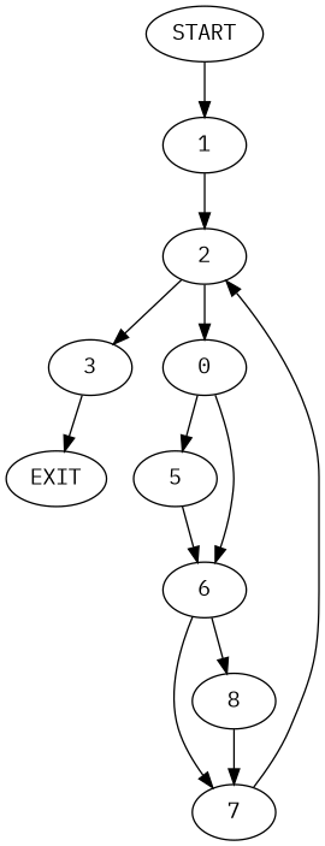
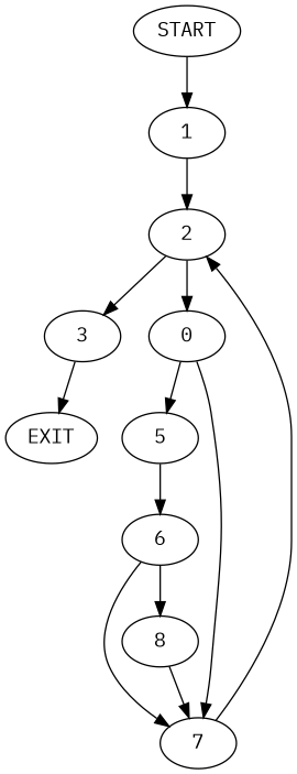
  digraph {
    fontname="IBM Plex Mono"
    node [fontname="IBM Plex Mono"]
    edge [fontname="IBM Plex Mono"]
    n1 [label=START]
    1
    2
    n4 [label=EXIT]
    3
    n6 [label=0]
    5
    6
    7
    8
    n1 -> 1
    1 -> 2
    2 -> 3
    2 -> n6
    3 -> n4
    n6 -> 5
-   n6 -> 6
+   n6 -> 7
    5 -> 6
    6 -> 7
    6 -> 8
    7 -> 2
    8 -> 7
  }
